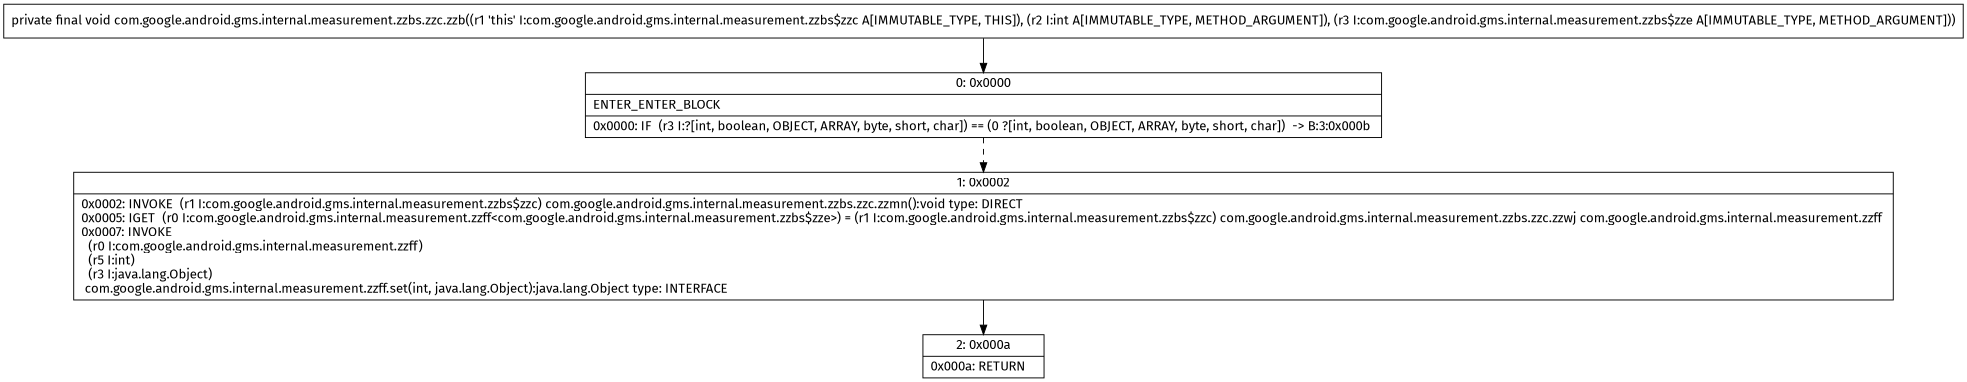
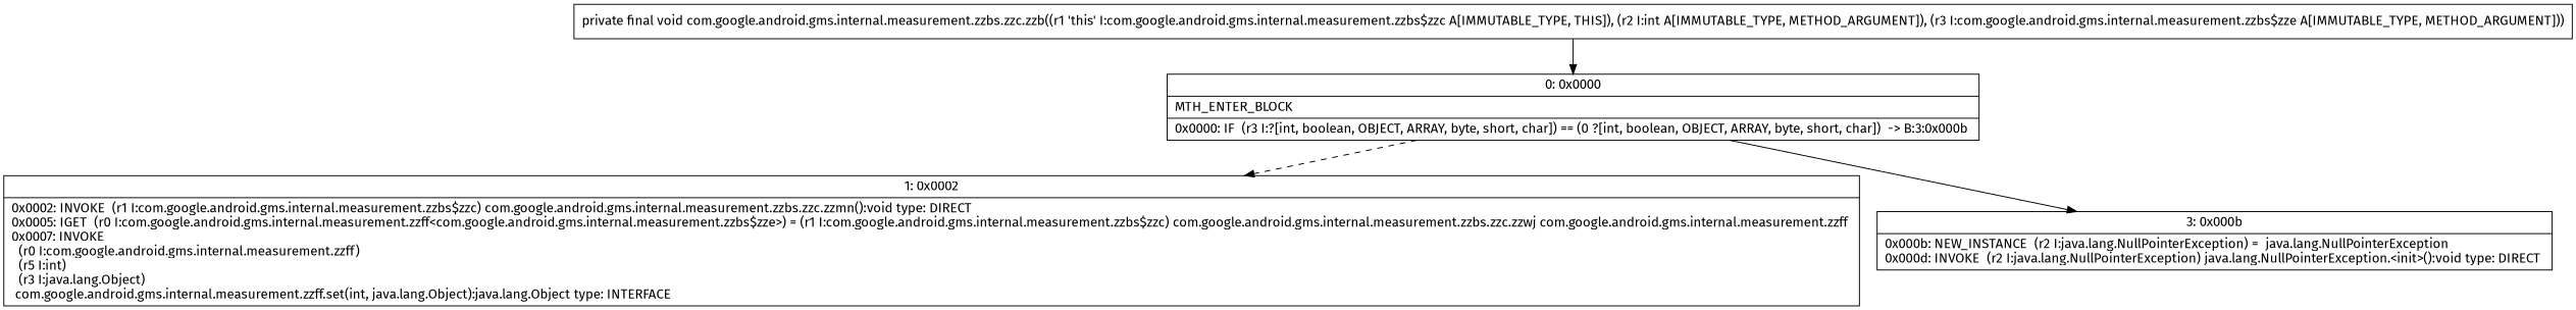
  digraph {
    fontname="Fira Sans"
    node [fontname="Fira Sans" shape=record]
    edge [fontname="Fira Sans"]
-   n1 [label="{0\:\ 0x0000|ENTER_ENTER_BLOCK\l|0x0000: IF  (r3 I:?[int, boolean, OBJECT, ARRAY, byte, short, char]) == (0 ?[int, boolean, OBJECT, ARRAY, byte, short, char])  \-\> B:3:0x000b \l}"]
+   n1 [label="{0\:\ 0x0000|MTH_ENTER_BLOCK\l|0x0000: IF  (r3 I:?[int, boolean, OBJECT, ARRAY, byte, short, char]) == (0 ?[int, boolean, OBJECT, ARRAY, byte, short, char])  \-\> B:3:0x000b \l}"]
    n2 [label="{1\:\ 0x0002|0x0002: INVOKE  (r1 I:com.google.android.gms.internal.measurement.zzbs$zzc) com.google.android.gms.internal.measurement.zzbs.zzc.zzmn():void type: DIRECT \l0x0005: IGET  (r0 I:com.google.android.gms.internal.measurement.zzff\<com.google.android.gms.internal.measurement.zzbs$zze\>) = (r1 I:com.google.android.gms.internal.measurement.zzbs$zzc) com.google.android.gms.internal.measurement.zzbs.zzc.zzwj com.google.android.gms.internal.measurement.zzff \l0x0007: INVOKE  \l  (r0 I:com.google.android.gms.internal.measurement.zzff)\l  (r5 I:int)\l  (r3 I:java.lang.Object)\l com.google.android.gms.internal.measurement.zzff.set(int, java.lang.Object):java.lang.Object type: INTERFACE \l}"]
-   n4 [label="{2\:\ 0x000a|0x000a: RETURN   \l}"]
+   n3 [label="{3\:\ 0x000b|0x000b: NEW_INSTANCE  (r2 I:java.lang.NullPointerException) =  java.lang.NullPointerException \l0x000d: INVOKE  (r2 I:java.lang.NullPointerException) java.lang.NullPointerException.\<init\>():void type: DIRECT \l}"]
    n5 [label="{private final void com.google.android.gms.internal.measurement.zzbs.zzc.zzb((r1 'this' I:com.google.android.gms.internal.measurement.zzbs$zzc A[IMMUTABLE_TYPE, THIS]), (r2 I:int A[IMMUTABLE_TYPE, METHOD_ARGUMENT]), (r3 I:com.google.android.gms.internal.measurement.zzbs$zze A[IMMUTABLE_TYPE, METHOD_ARGUMENT])) }"]
    n1 -> n2 [style=dashed]
-   n2 -> n4
+   n1 -> n3
    n5 -> n1
  }
